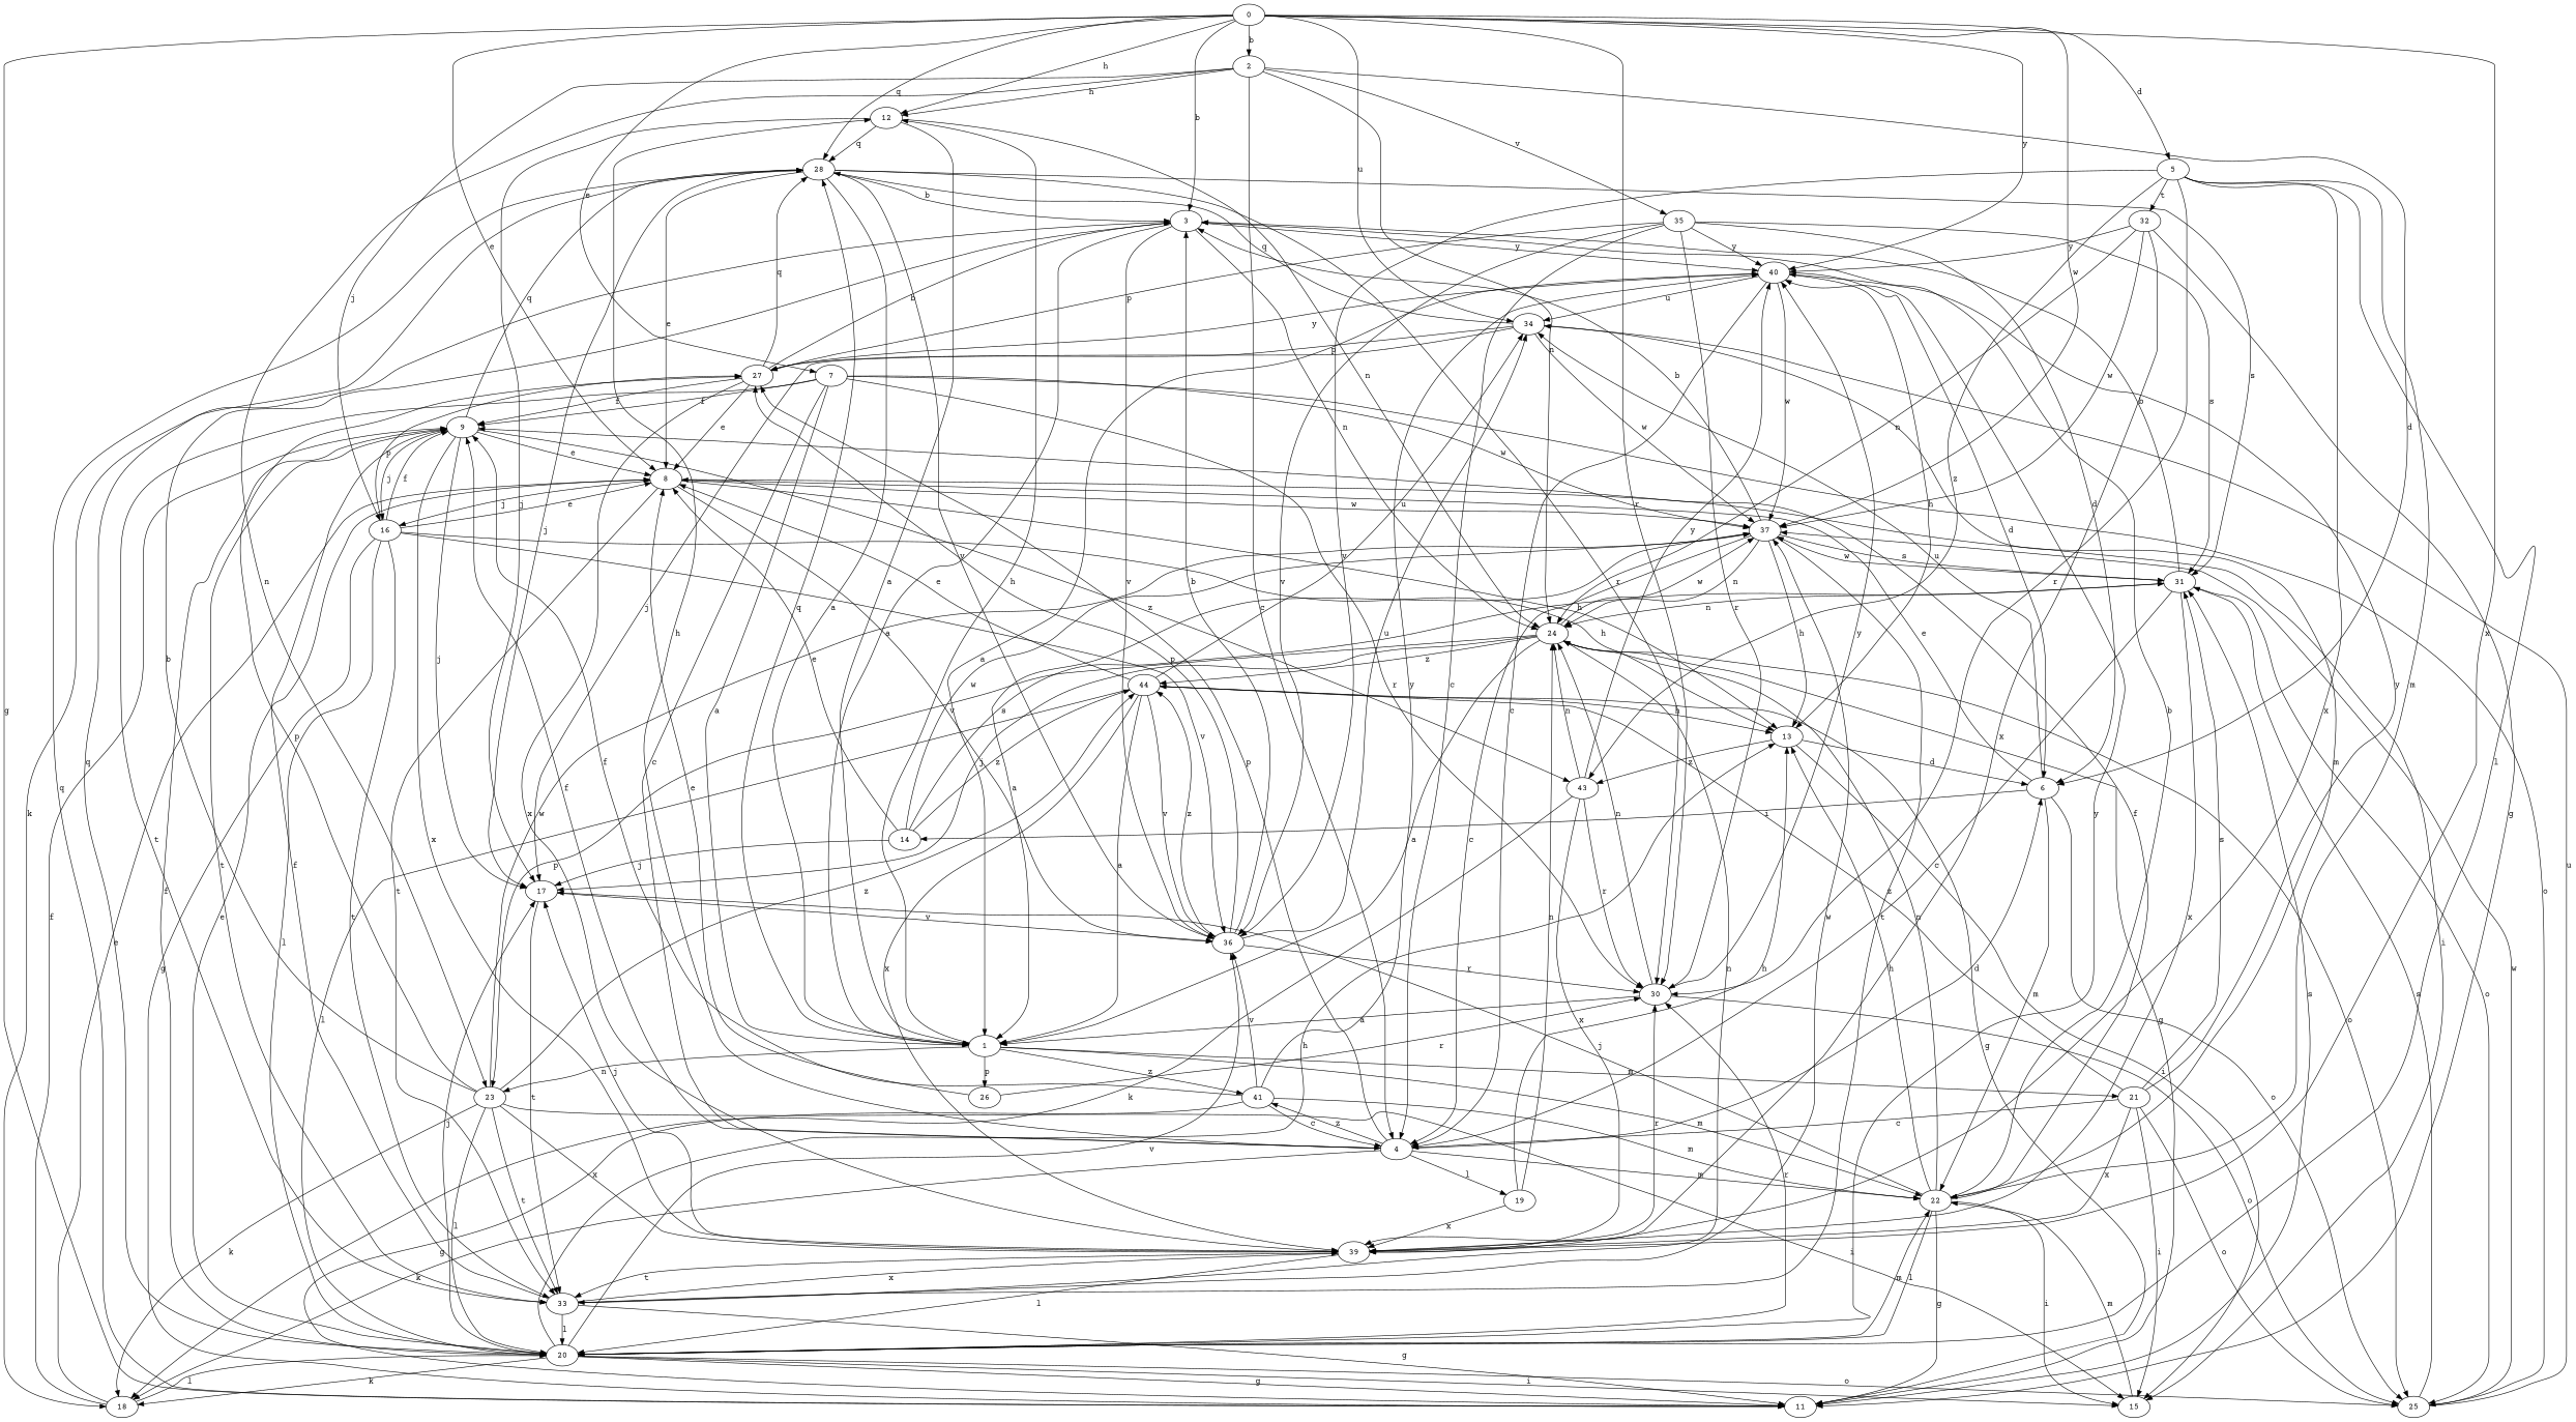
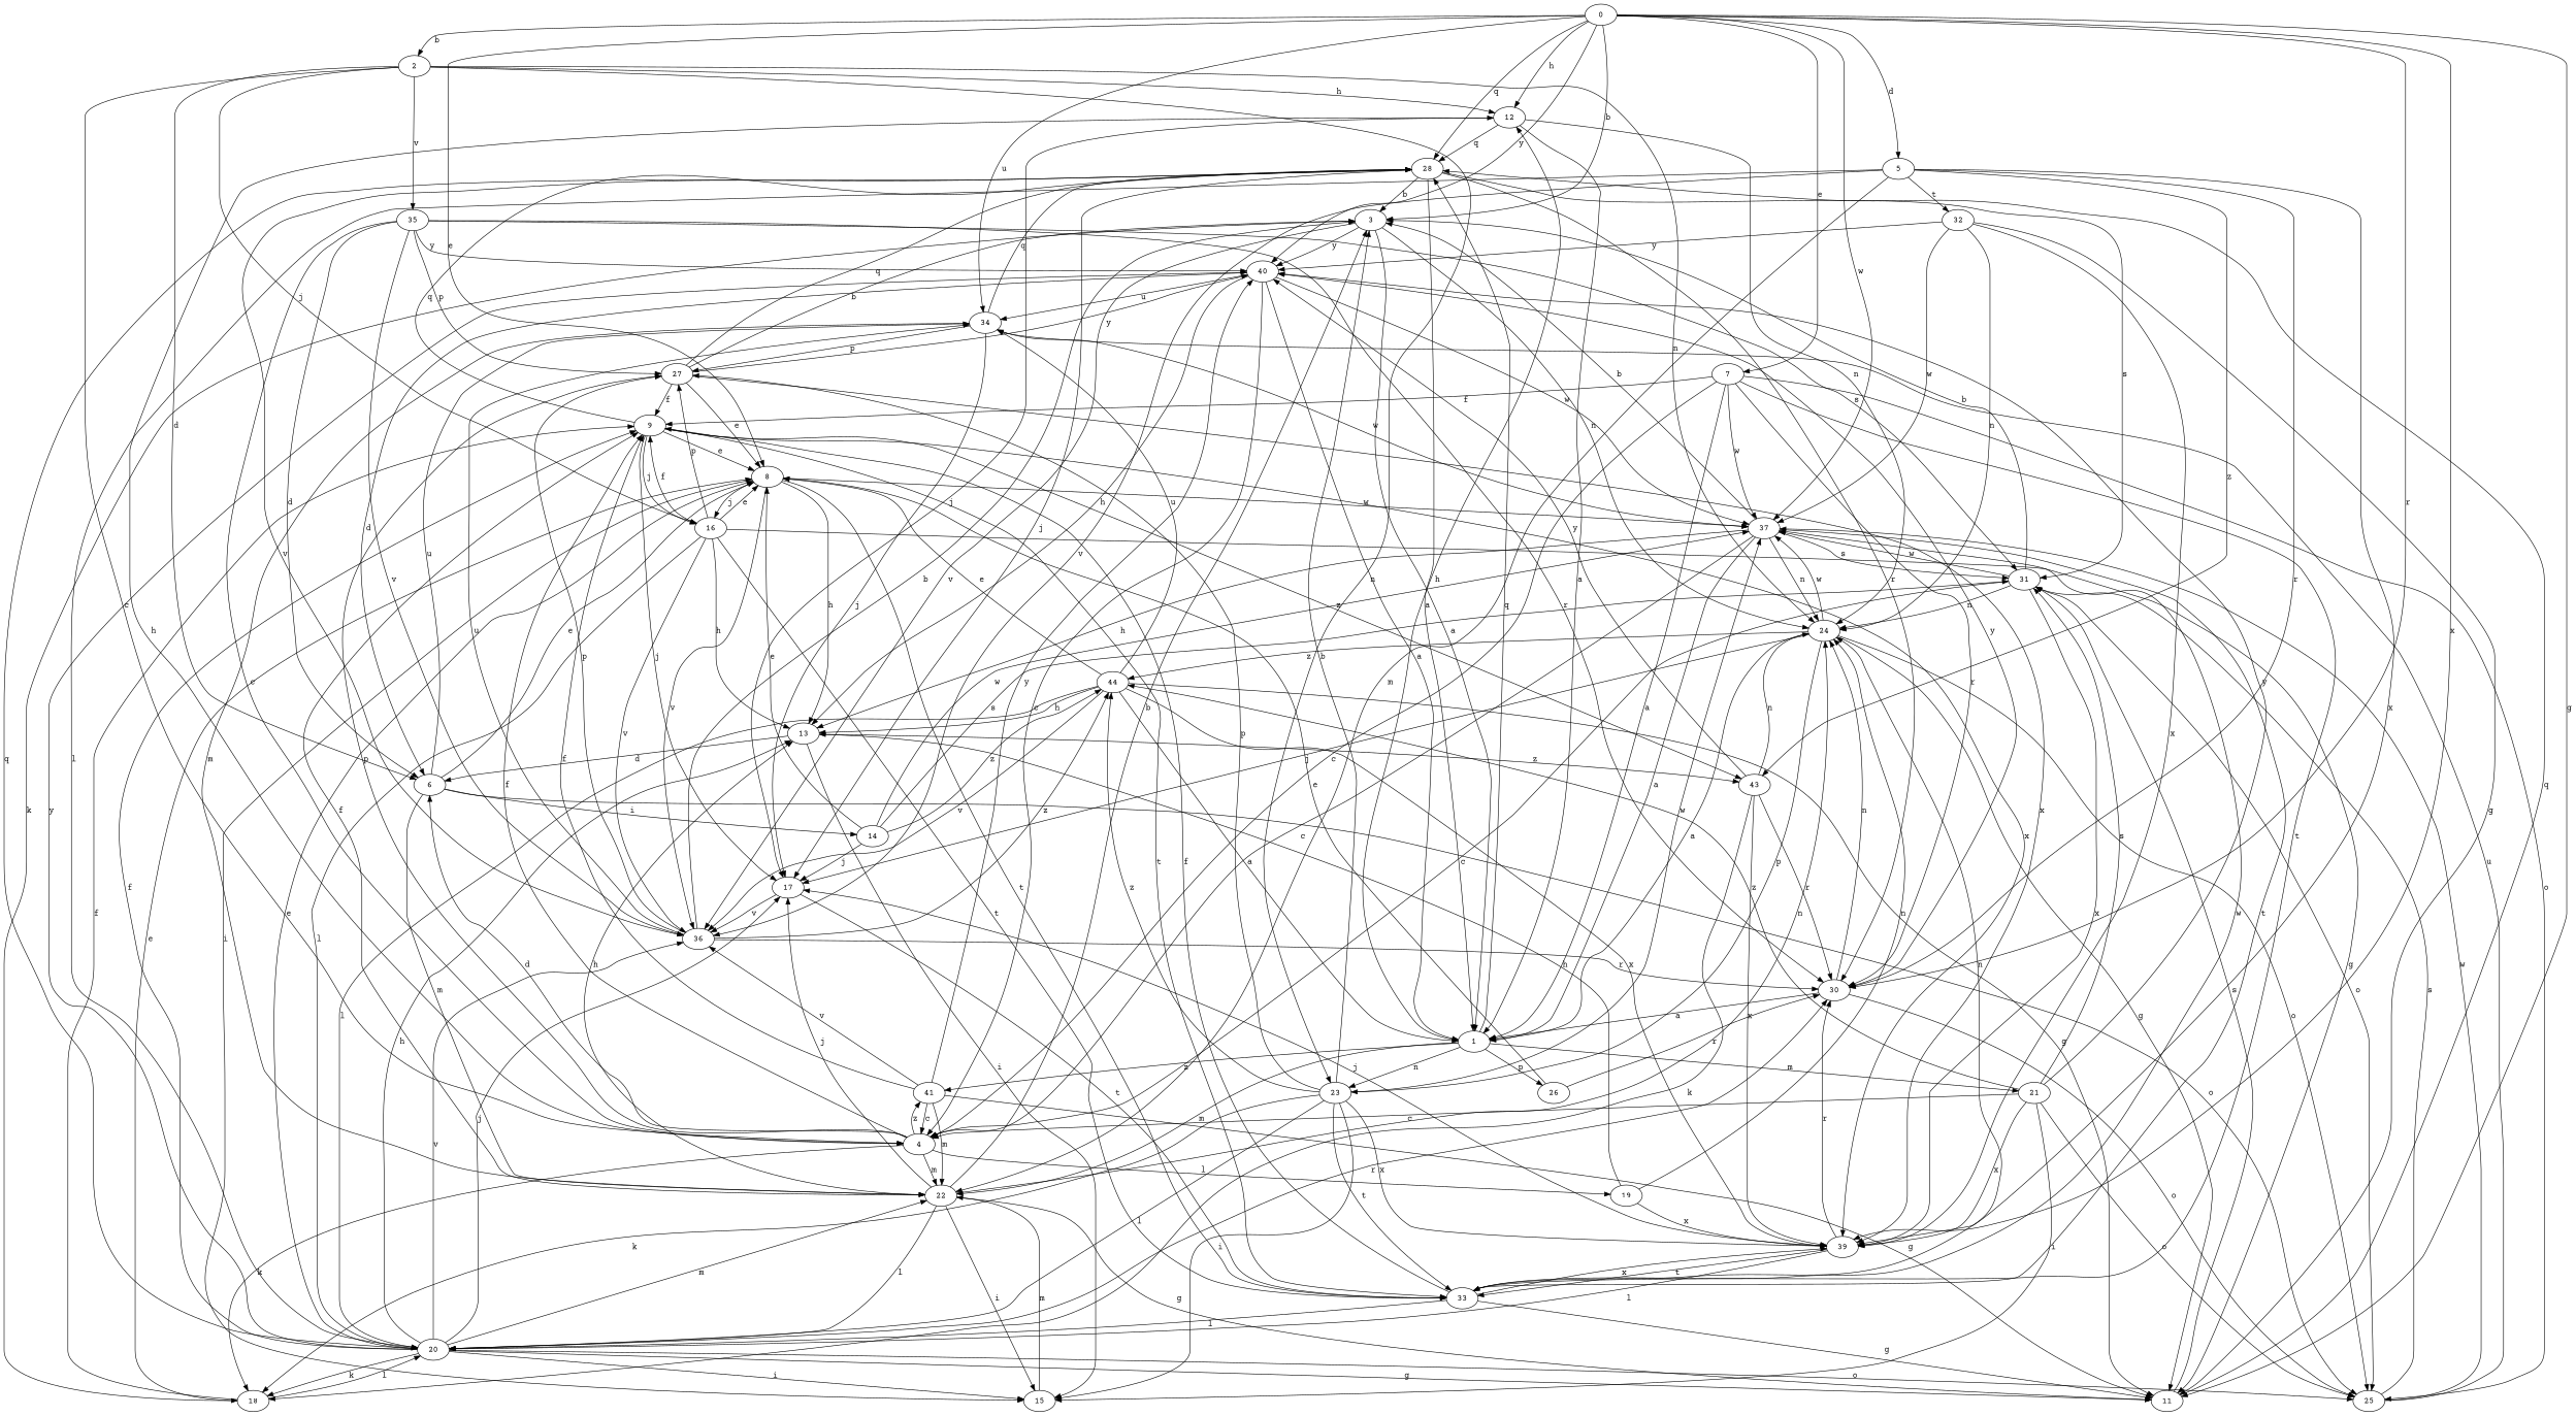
  strict digraph {
    fontname="Courier Prime"
    node [fontname="Courier Prime"]
    edge [fontname="Courier Prime"]
    0
    2
    3
    5
    7
    8
    11
    12
    28
    30
    34
    37
    39
    40
    23
    4
    6
    16
    24
    35
    1
    18
    36
    22
    20
    32
    43
    9
    25
    33
    13
    15
    31
    17
    27
    21
    26
    41
    44
    19
    14
    0 -> 2 [label=b]
    0 -> 3 [label=b]
    0 -> 5 [label=d]
    0 -> 7 [label=e]
    0 -> 8 [label=e]
    0 -> 11 [label=g]
    0 -> 12 [label=h]
    0 -> 28 [label=q]
    0 -> 30 [label=r]
    0 -> 34 [label=u]
    0 -> 37 [label=w]
    0 -> 39 [label=x]
    0 -> 40 [label=y]
    2 -> 12 [label=h]
    2 -> 23 [label=n]
    2 -> 4 [label=c]
    2 -> 6 [label=d]
    2 -> 16 [label=j]
    2 -> 24 [label=n]
    2 -> 35 [label=v]
    3 -> 40 [label=y]
    3 -> 24 [label=n]
    3 -> 1 [label=a]
    3 -> 18 [label=k]
    3 -> 36 [label=v]
    5 -> 30 [label=r]
    5 -> 39 [label=x]
    5 -> 36 [label=v]
    5 -> 22 [label=m]
    5 -> 20 [label=l]
    5 -> 32 [label=t]
    5 -> 43 [label=z]
    7 -> 30 [label=r]
    7 -> 37 [label=w]
    7 -> 4 [label=c]
    7 -> 1 [label=a]
    7 -> 9 [label=f]
    7 -> 25 [label=o]
    7 -> 33 [label=t]
    8 -> 37 [label=w]
    8 -> 16 [label=j]
    8 -> 36 [label=v]
    8 -> 33 [label=t]
    8 -> 13 [label=h]
    8 -> 15 [label=i]
    11 -> 28 [label=q]
    11 -> 31 [label=s]
    12 -> 28 [label=q]
    12 -> 24 [label=n]
    12 -> 1 [label=a]
    12 -> 17 [label=j]
    28 -> 3 [label=b]
-   28 -> 8 [label=e]
    28 -> 30 [label=r]
    28 -> 1 [label=a]
    28 -> 36 [label=v]
    28 -> 31 [label=s]
    28 -> 17 [label=j]
    30 -> 40 [label=y]
    30 -> 24 [label=n]
    30 -> 1 [label=a]
    30 -> 25 [label=o]
    34 -> 28 [label=q]
    34 -> 37 [label=w]
    34 -> 22 [label=m]
    34 -> 17 [label=j]
    34 -> 27 [label=p]
    37 -> 3 [label=b]
    37 -> 4 [label=c]
    37 -> 24 [label=n]
    37 -> 1 [label=a]
    37 -> 33 [label=t]
    37 -> 13 [label=h]
    37 -> 31 [label=s]
    39 -> 30 [label=r]
    39 -> 20 [label=l]
    39 -> 33 [label=t]
    39 -> 17 [label=j]
    40 -> 34 [label=u]
    40 -> 37 [label=w]
    40 -> 4 [label=c]
    40 -> 6 [label=d]
    40 -> 1 [label=a]
    40 -> 13 [label=h]
    23 -> 3 [label=b]
    23 -> 37 [label=w]
    23 -> 39 [label=x]
    23 -> 18 [label=k]
    23 -> 20 [label=l]
    23 -> 33 [label=t]
    23 -> 15 [label=i]
    23 -> 27 [label=p]
    23 -> 44 [label=z]
    4 -> 12 [label=h]
    4 -> 6 [label=d]
    4 -> 18 [label=k]
    4 -> 22 [label=m]
    4 -> 9 [label=f]
    4 -> 27 [label=p]
    4 -> 41 [label=z]
    4 -> 19 [label=l]
    6 -> 8 [label=e]
    6 -> 34 [label=u]
    6 -> 22 [label=m]
    6 -> 25 [label=o]
    6 -> 14 [label=i]
    16 -> 8 [label=e]
    16 -> 11 [label=g]
    16 -> 36 [label=v]
    16 -> 20 [label=l]
    16 -> 9 [label=f]
    16 -> 33 [label=t]
    16 -> 13 [label=h]
    16 -> 27 [label=p]
    24 -> 11 [label=g]
    24 -> 37 [label=w]
    24 -> 23 [label=p]
    24 -> 1 [label=a]
    24 -> 25 [label=o]
    24 -> 17 [label=j]
    24 -> 44 [label=z]
    35 -> 30 [label=r]
    35 -> 40 [label=y]
    35 -> 4 [label=c]
    35 -> 6 [label=d]
    35 -> 36 [label=v]
    35 -> 31 [label=s]
    35 -> 27 [label=p]
    1 -> 12 [label=h]
    1 -> 28 [label=q]
    1 -> 23 [label=n]
    1 -> 22 [label=m]
    1 -> 21 [label=m]
    1 -> 26 [label=p]
    1 -> 41 [label=z]
    18 -> 8 [label=e]
    18 -> 20 [label=l]
    18 -> 9 [label=f]
    36 -> 3 [label=b]
    36 -> 30 [label=r]
    36 -> 34 [label=u]
    36 -> 27 [label=p]
    36 -> 44 [label=z]
    22 -> 3 [label=b]
    22 -> 11 [label=g]
    22 -> 24 [label=n]
    22 -> 20 [label=l]
    22 -> 9 [label=f]
    22 -> 13 [label=h]
    22 -> 15 [label=i]
    22 -> 17 [label=j]
    20 -> 8 [label=e]
    20 -> 11 [label=g]
    20 -> 28 [label=q]
    20 -> 30 [label=r]
    20 -> 40 [label=y]
    20 -> 18 [label=k]
    20 -> 36 [label=v]
    20 -> 22 [label=m]
    20 -> 9 [label=f]
    20 -> 25 [label=o]
    20 -> 13 [label=h]
    20 -> 15 [label=i]
    20 -> 17 [label=j]
    32 -> 11 [label=g]
    32 -> 37 [label=w]
    32 -> 39 [label=x]
    32 -> 40 [label=y]
    32 -> 24 [label=n]
    43 -> 30 [label=r]
    43 -> 39 [label=x]
    43 -> 40 [label=y]
    43 -> 24 [label=n]
    43 -> 18 [label=k]
    9 -> 8 [label=e]
    9 -> 28 [label=q]
    9 -> 39 [label=x]
    9 -> 16 [label=j]
    9 -> 43 [label=z]
    9 -> 33 [label=t]
    9 -> 17 [label=j]
    25 -> 34 [label=u]
    25 -> 37 [label=w]
    25 -> 31 [label=s]
    33 -> 11 [label=g]
    33 -> 37 [label=w]
    33 -> 39 [label=x]
    33 -> 24 [label=n]
    33 -> 20 [label=l]
    33 -> 9 [label=f]
    13 -> 6 [label=d]
    13 -> 43 [label=z]
    13 -> 15 [label=i]
    15 -> 22 [label=m]
    31 -> 3 [label=b]
    31 -> 37 [label=w]
    31 -> 39 [label=x]
    31 -> 4 [label=c]
    31 -> 24 [label=n]
    31 -> 25 [label=o]
    17 -> 36 [label=v]
    17 -> 33 [label=t]
    27 -> 3 [label=b]
    27 -> 8 [label=e]
    27 -> 28 [label=q]
    27 -> 39 [label=x]
    27 -> 40 [label=y]
    27 -> 9 [label=f]
    21 -> 39 [label=x]
    21 -> 40 [label=y]
    21 -> 4 [label=c]
    21 -> 25 [label=o]
    21 -> 15 [label=i]
    21 -> 31 [label=s]
    21 -> 44 [label=z]
    26 -> 8 [label=e]
    26 -> 30 [label=r]
    41 -> 11 [label=g]
    41 -> 40 [label=y]
    41 -> 4 [label=c]
    41 -> 36 [label=v]
    41 -> 22 [label=m]
    41 -> 9 [label=f]
    44 -> 8 [label=e]
    44 -> 11 [label=g]
    44 -> 34 [label=u]
    44 -> 39 [label=x]
    44 -> 1 [label=a]
    44 -> 36 [label=v]
    44 -> 20 [label=l]
    44 -> 13 [label=h]
    19 -> 39 [label=x]
    19 -> 24 [label=n]
    19 -> 13 [label=h]
    14 -> 8 [label=e]
    14 -> 37 [label=w]
    14 -> 31 [label=s]
    14 -> 17 [label=j]
    14 -> 44 [label=z]
  }
